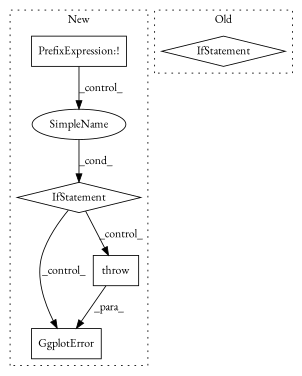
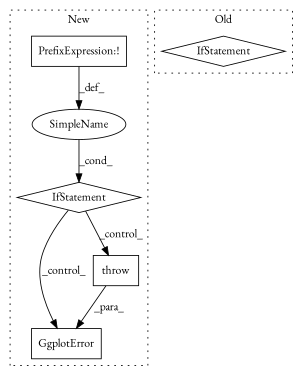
  digraph {
    fontname="EB Garamond"
    node [a=25 fontname="EB Garamond" l="4,2" shape=box]
    edge [fontname="EB Garamond"]
    n1 [a=32 l="12,1" label=GgplotError s="4172,4204"]
    n2 [a=42 label=SimpleName shape=ellipse l=""]
    n3 [a=53 l=6 label=throw s=4166]
    n4 [label=IfStatement s="4138,4156" shape=diamond]
    n5 [a=38 l=1 label="PrefixExpression:!" s=4142]
    n6 [label=IfStatement s="4249,4283" shape=diamond]
    subgraph cluster_1 {
      label=New
      style=dotted
      n1
      n2
      n3
      n4
      n5
    }
    subgraph cluster_2 {
      label=Old
      style=dotted
      n6
    }
    n2 -> n4 [label=_cond_]
    n3 -> n1 [label=_para_]
    n4 -> n1 [label=_control_]
    n4 -> n3 [label=_control_]
-   n5 -> n2 [label=_control_]
+   n5 -> n2 [label=_def_]
  }
